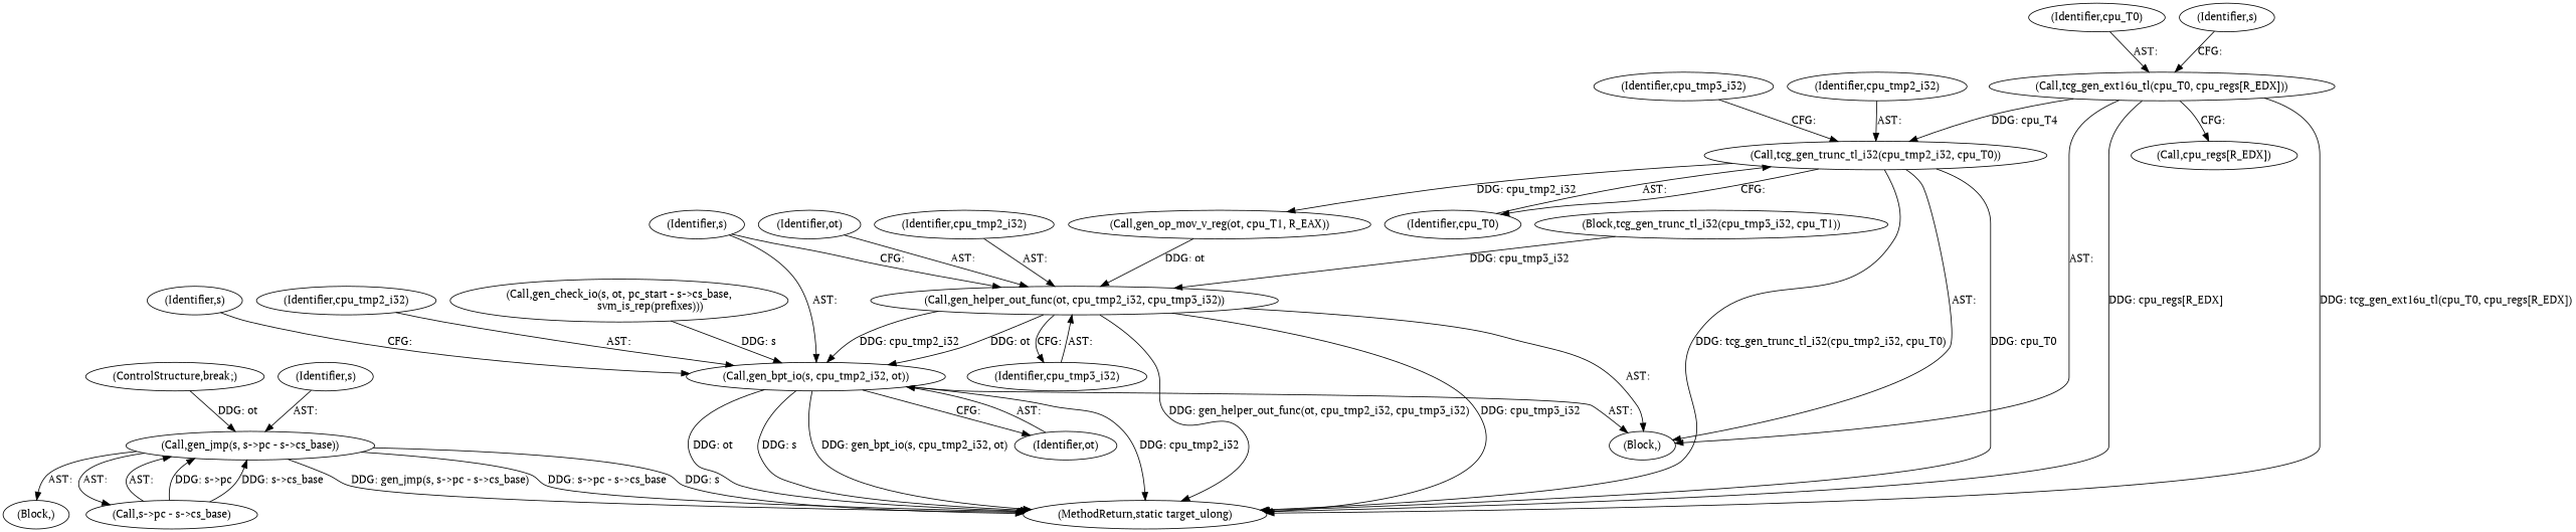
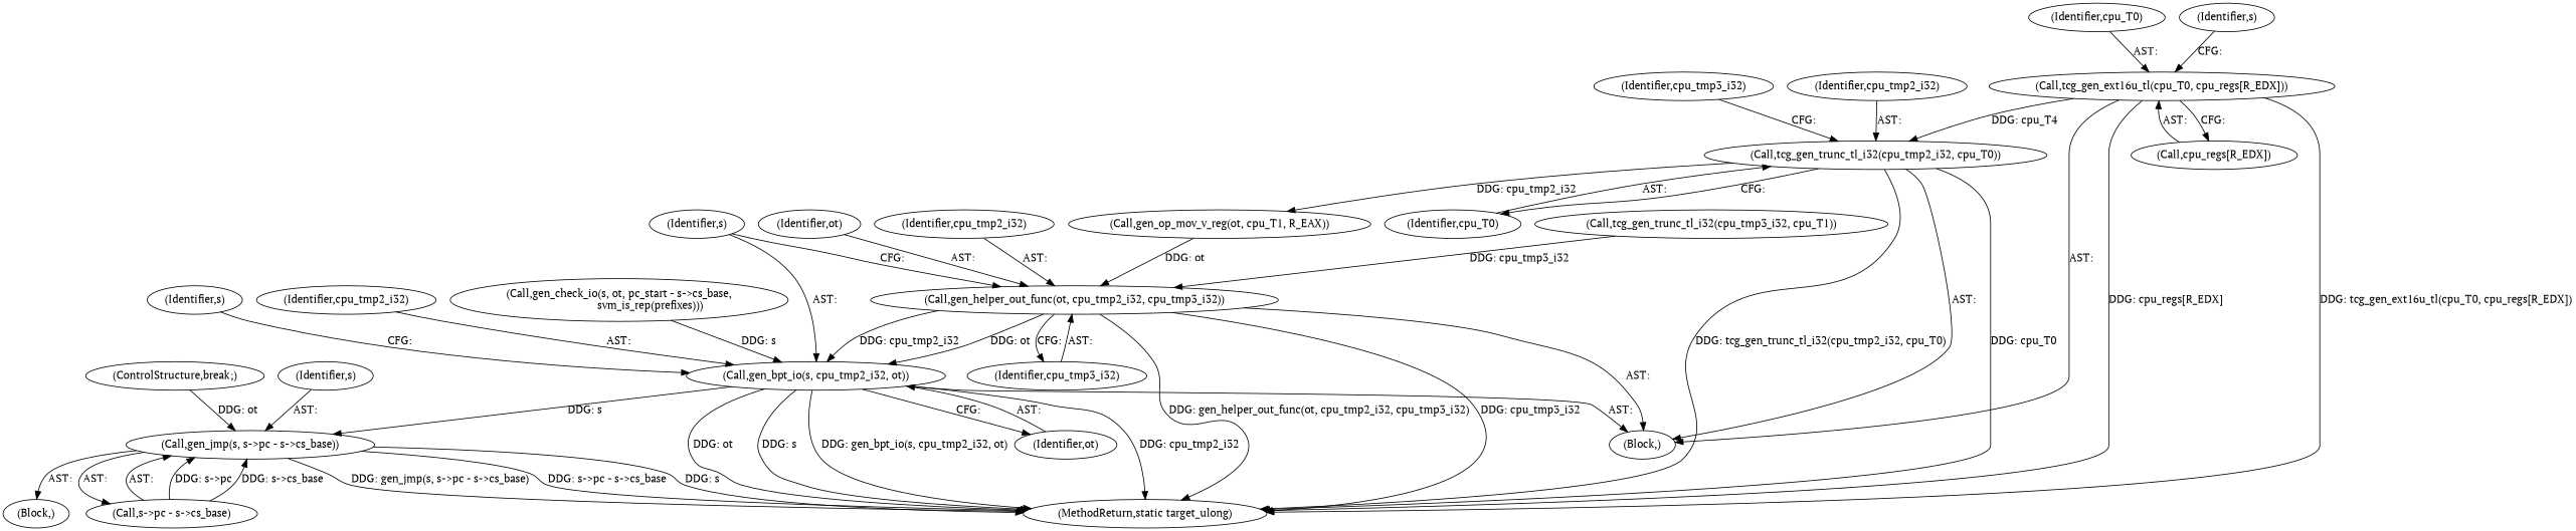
  digraph {
    fontname="PT Serif"
    node [fontname="PT Serif"]
    edge [fontname="PT Serif"]
    n1 [label="(Call,tcg_gen_ext16u_tl(cpu_T0, cpu_regs[R_EDX]))"]
    n2 [label="(Call,tcg_gen_trunc_tl_i32(cpu_tmp2_i32, cpu_T0))"]
    n3 [label="(Call,cpu_regs[R_EDX])"]
    n4 [label="(Block,)"]
    n5 [label="(MethodReturn,static target_ulong)"]
    n6 [label="(Identifier,cpu_T0)"]
    n7 [label="(Call,gen_op_mov_v_reg(ot, cpu_T1, R_EAX))"]
    n8 [label="(Call,gen_helper_out_func(ot, cpu_tmp2_i32, cpu_tmp3_i32))"]
    n9 [label="(Call,gen_bpt_io(s, cpu_tmp2_i32, ot))"]
    n10 [label="(Identifier,cpu_tmp3_i32)"]
    n11 [label="(Call,gen_jmp(s, s->pc - s->cs_base))"]
    n12 [label="(Identifier,ot)"]
    n13 [label="(Call,s->pc - s->cs_base)"]
    n14 [label="(Block,)"]
    n15 [label="(Identifier,s)"]
    n16 [label="(Identifier,cpu_tmp3_i32)"]
    n17 [label="(Identifier,cpu_tmp2_i32)"]
    n18 [label="(Identifier,s)"]
-   n19 [label="(Block,tcg_gen_trunc_tl_i32(cpu_tmp3_i32, cpu_T1))"]
+   n19 [label="(Call,tcg_gen_trunc_tl_i32(cpu_tmp3_i32, cpu_T1))"]
    n20 [label="(Identifier,cpu_T0)"]
    n21 [label="(Identifier,cpu_tmp2_i32)"]
    n22 [label="(Identifier,ot)"]
    n23 [label="(Identifier,cpu_tmp2_i32)"]
    n24 [label="(ControlStructure,break;)"]
    n25 [label="(Call,gen_check_io(s, ot, pc_start - s->cs_base,\n                     svm_is_rep(prefixes)))"]
    n26 [label="(Identifier,s)"]
    n27 [label="(Identifier,s)"]
    n1 -> n2 [label="DDG: cpu_T4"]
    n1 -> n3 [label="CFG: "]
    n1 -> n4 [label="AST: "]
    n1 -> n5 [label="DDG: cpu_regs[R_EDX]"]
    n1 -> n5 [label="DDG: tcg_gen_ext16u_tl(cpu_T0, cpu_regs[R_EDX])"]
    n2 -> n4 [label="AST: "]
    n2 -> n5 [label="DDG: tcg_gen_trunc_tl_i32(cpu_tmp2_i32, cpu_T0)"]
    n2 -> n5 [label="DDG: cpu_T0"]
    n2 -> n6 [label="CFG: "]
    n2 -> n7 [label="DDG: cpu_tmp2_i32"]
+   n3 -> n1 [label="AST: "]
    n6 -> n2 [label="AST: "]
    n7 -> n8 [label="DDG: ot"]
    n8 -> n4 [label="AST: "]
    n8 -> n5 [label="DDG: cpu_tmp3_i32"]
    n8 -> n5 [label="DDG: gen_helper_out_func(ot, cpu_tmp2_i32, cpu_tmp3_i32)"]
    n8 -> n9 [label="DDG: cpu_tmp2_i32"]
    n8 -> n9 [label="DDG: ot"]
    n8 -> n10 [label="CFG: "]
    n9 -> n4 [label="AST: "]
    n9 -> n5 [label="DDG: cpu_tmp2_i32"]
    n9 -> n5 [label="DDG: ot"]
    n9 -> n5 [label="DDG: s"]
    n9 -> n5 [label="DDG: gen_bpt_io(s, cpu_tmp2_i32, ot)"]
+   n9 -> n11 [label="DDG: s"]
    n9 -> n12 [label="CFG: "]
    n10 -> n8 [label="AST: "]
    n11 -> n5 [label="DDG: gen_jmp(s, s->pc - s->cs_base)"]
    n11 -> n5 [label="DDG: s->pc - s->cs_base"]
    n11 -> n5 [label="DDG: s"]
    n11 -> n13 [label="AST: "]
    n11 -> n14 [label="AST: "]
    n12 -> n9 [label="AST: "]
    n13 -> n11 [label="AST: "]
    n13 -> n11 [label="DDG: s->pc"]
    n13 -> n11 [label="DDG: s->cs_base"]
    n15 -> n8 [label="CFG: "]
    n15 -> n9 [label="AST: "]
    n16 -> n2 [label="CFG: "]
    n17 -> n2 [label="AST: "]
    n18 -> n9 [label="CFG: "]
    n19 -> n8 [label="DDG: cpu_tmp3_i32"]
    n20 -> n1 [label="AST: "]
    n21 -> n9 [label="AST: "]
    n22 -> n8 [label="AST: "]
    n23 -> n8 [label="AST: "]
    n24 -> n11 [label="DDG: ot"]
    n25 -> n9 [label="DDG: s"]
    n26 -> n11 [label="AST: "]
    n27 -> n1 [label="CFG: "]
  }
